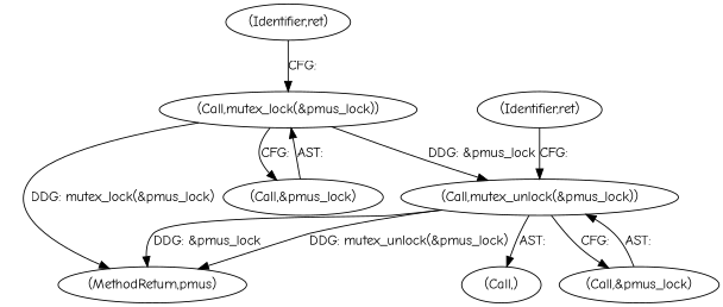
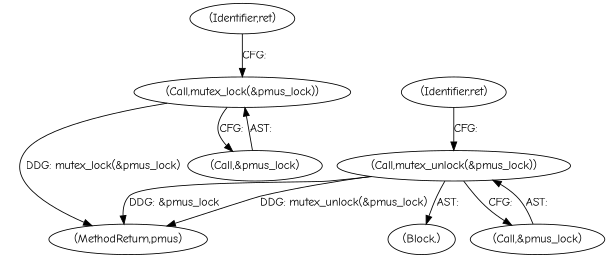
  digraph {
    fontname="Comic Neue"
    node [fontname="Comic Neue"]
    edge [fontname="Comic Neue"]
    n1 [label="(Call,mutex_lock(&pmus_lock))"]
    n2 [label="(Call,mutex_unlock(&pmus_lock))"]
    n3 [label="(Call,&pmus_lock)"]
    n4 [label="(MethodReturn,pmus)"]
-   n5 [label="(Call,)"]
+   n5 [label="(Block,)"]
    n6 [label="(Call,&pmus_lock)"]
    n7 [label="(Identifier,ret)"]
    n8 [label="(Identifier,ret)"]
-   n1 -> n2 [label="DDG: &pmus_lock"]
    n1 -> n3 [label="CFG: "]
    n1 -> n4 [label="DDG: mutex_lock(&pmus_lock)"]
    n2 -> n4 [label="DDG: &pmus_lock"]
    n2 -> n4 [label="DDG: mutex_unlock(&pmus_lock)"]
    n2 -> n5 [label="AST: "]
    n2 -> n6 [label="CFG: "]
    n3 -> n1 [label="AST: "]
    n6 -> n2 [label="AST: "]
    n7 -> n2 [label="CFG: "]
    n8 -> n1 [label="CFG: "]
  }
